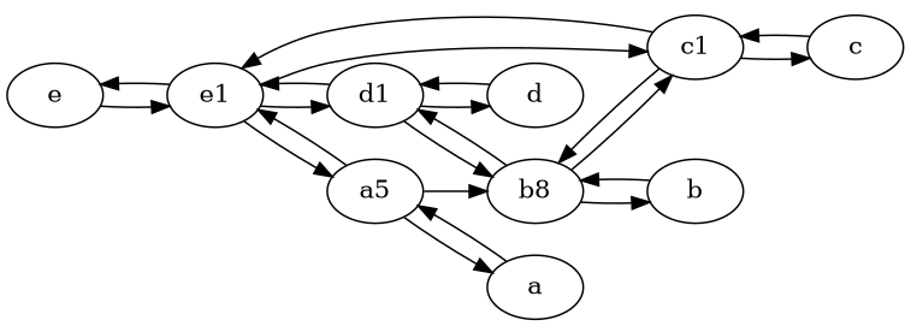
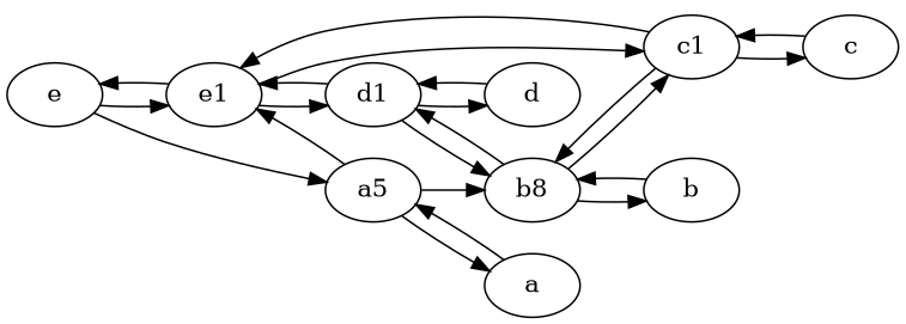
  digraph {
    rankdir=LR
    e
    e1
    c1
    n4 [label=a5]
    d1
    n6 [label=b8]
    c
    b
    a
    d
    e -> e1
    e1 -> e
    e1 -> c1
-   e1 -> n4
+   e -> n4
    e1 -> d1
    c1 -> e1
    c1 -> n6
    c1 -> c
    n4 -> e1
    n4 -> n6
    n4 -> a
    d1 -> e1
    d1 -> n6
    d1 -> d
    n6 -> c1
    n6 -> d1
    n6 -> b
    c -> c1
    b -> n6
    a -> n4
    d -> d1
  }
